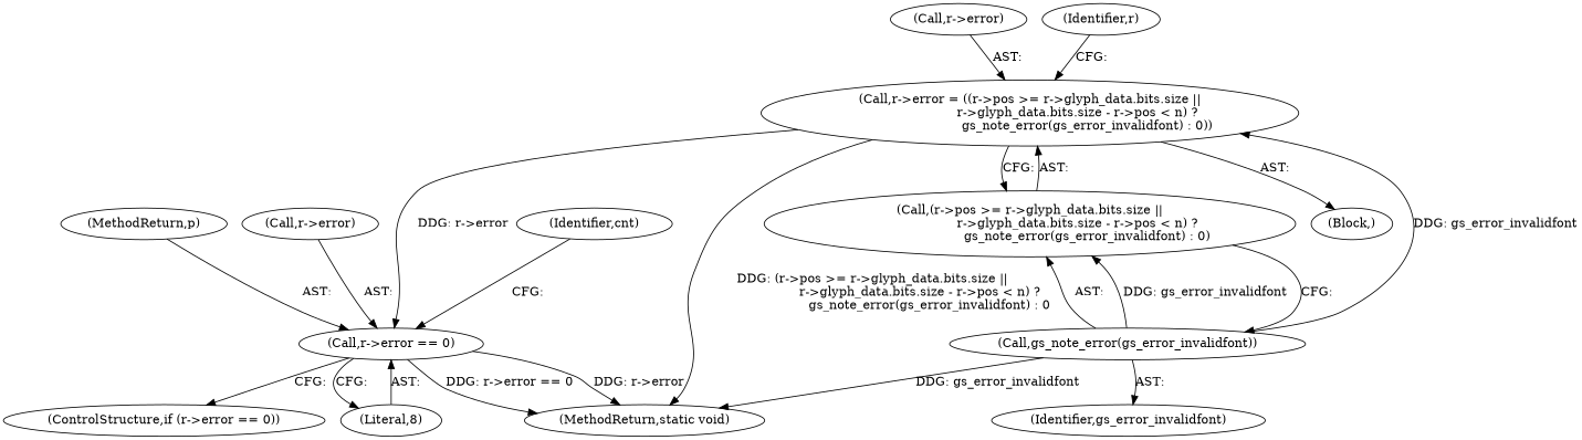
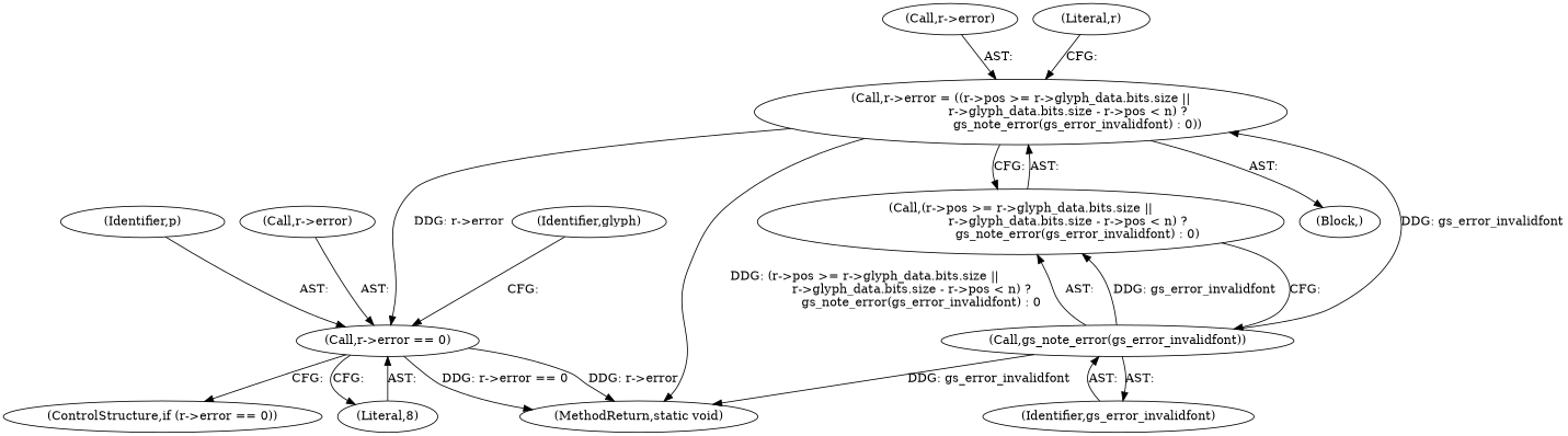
  digraph {
    n1 [label="(Call,r->error = ((r->pos >= r->glyph_data.bits.size ||\n                        r->glyph_data.bits.size - r->pos < n) ?\n                             gs_note_error(gs_error_invalidfont) : 0))"]
    n2 [label="(Call,r->error == 0)"]
    n3 [label="(Call,(r->pos >= r->glyph_data.bits.size ||\n                        r->glyph_data.bits.size - r->pos < n) ?\n                             gs_note_error(gs_error_invalidfont) : 0)"]
    n4 [label="(MethodReturn,static void)"]
    n5 [label="(Block,)"]
    n6 [label="(ControlStructure,if (r->error == 0))"]
    n7 [label="(Literal,8)"]
    n8 [label="(Call,gs_note_error(gs_error_invalidfont))"]
    n9 [label="(Identifier,gs_error_invalidfont)"]
-   n10 [label="(Identifier,cnt)"]
+   n10 [label="(Identifier,glyph)"]
    n11 [label="(Call,r->error)"]
-   n12 [label="(MethodReturn,p)"]
-   n13 [label="(Identifier,r)"]
+   n12 [label="(Identifier,p)"]
+   n13 [label="(Literal,r)"]
    n14 [label="(Call,r->error)"]
    n1 -> n2 [label="DDG: r->error"]
    n1 -> n3 [label="CFG: "]
    n1 -> n4 [label="DDG: (r->pos >= r->glyph_data.bits.size ||\n                        r->glyph_data.bits.size - r->pos < n) ?\n                             gs_note_error(gs_error_invalidfont) : 0"]
    n1 -> n5 [label="AST: "]
    n2 -> n4 [label="DDG: r->error == 0"]
    n2 -> n4 [label="DDG: r->error"]
    n2 -> n6 [label="CFG: "]
    n2 -> n7 [label="CFG: "]
    n3 -> n1 [label="AST: "]
    n3 -> n8 [label="CFG: "]
    n7 -> n2 [label="AST: "]
    n8 -> n1 [label="DDG: gs_error_invalidfont"]
    n8 -> n3 [label="AST: "]
    n8 -> n3 [label="DDG: gs_error_invalidfont"]
    n8 -> n4 [label="DDG: gs_error_invalidfont"]
    n8 -> n9 [label="AST: "]
+   n9 -> n8 [label="AST: "]
    n10 -> n2 [label="CFG: "]
    n11 -> n1 [label="AST: "]
    n12 -> n2 [label="AST: "]
    n13 -> n1 [label="CFG: "]
    n14 -> n2 [label="AST: "]
  }
